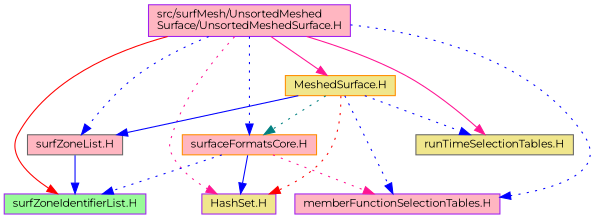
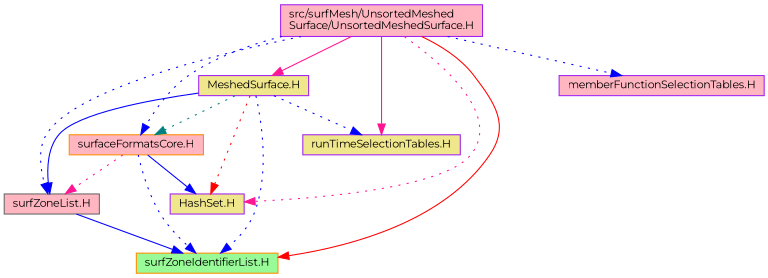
  digraph {
    fontname=Montserrat
    node [color=purple fillcolor=lightpink fontname=Montserrat fontsize=10 shape=record style=filled]
    edge [color=blue fontname=Montserrat fontsize=10 labelfontname=Helvetica labelfontsize=10 style=dotted]
    n1 [fontcolor=black height=0.2 label="src/surfMesh/UnsortedMeshed\lSurface/UnsortedMeshedSurface.H" width=0.4]
-   n2 [color=darkorange fillcolor=khaki height=0.2 label="MeshedSurface.H" width=0.4]
+   n2 [fillcolor=khaki height=0.2 label="MeshedSurface.H" width=0.4]
    n3 [color=gray40 height=0.2 label="surfZoneList.H" width=0.4]
-   n4 [fillcolor=palegreen height=0.2 label="surfZoneIdentifierList.H" width=0.4]
+   n4 [color=darkorange fillcolor=palegreen height=0.2 label="surfZoneIdentifierList.H" width=0.4]
    n5 [color=darkorange height=0.2 label="surfaceFormatsCore.H" width=0.4]
    n6 [fillcolor=khaki height=0.2 label="HashSet.H" width=0.4]
-   n7 [color=gray40 fillcolor=khaki height=0.2 label="runTimeSelectionTables.H" width=0.4]
+   n7 [fillcolor=khaki height=0.2 label="runTimeSelectionTables.H" width=0.4]
    n8 [height=0.2 label="memberFunctionSelectionTables.H" width=0.4]
    n1 -> n2 [color=deeppink style=solid]
    n1 -> n3
    n1 -> n4 [color=red style=solid]
    n1 -> n5
    n1 -> n6 [color=deeppink]
    n1 -> n7 [color=deeppink style=solid]
    n1 -> n8
    n2 -> n3 [style=solid]
    n2 -> n5 [color=teal]
    n2 -> n6 [color=red]
    n2 -> n7
-   n2 -> n8
+   n2 -> n4
    n3 -> n4 [style=solid]
-   n5 -> n8 [color=deeppink]
+   n5 -> n3 [color=deeppink]
    n5 -> n4
    n5 -> n6 [style=solid]
  }
